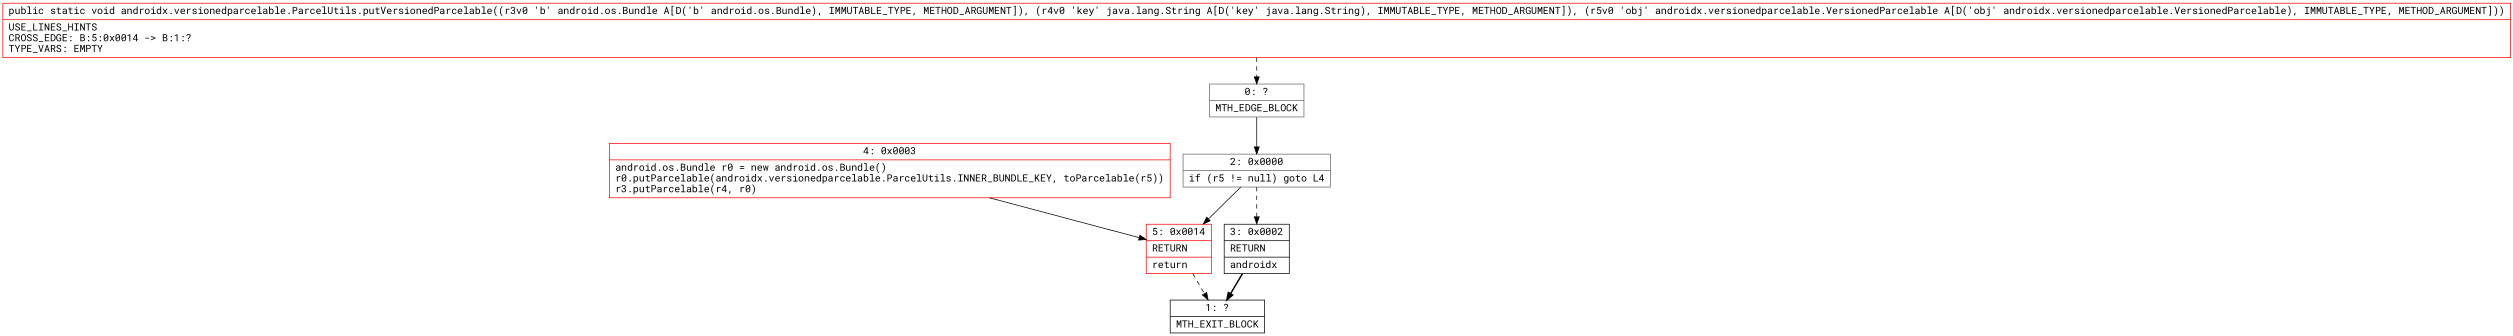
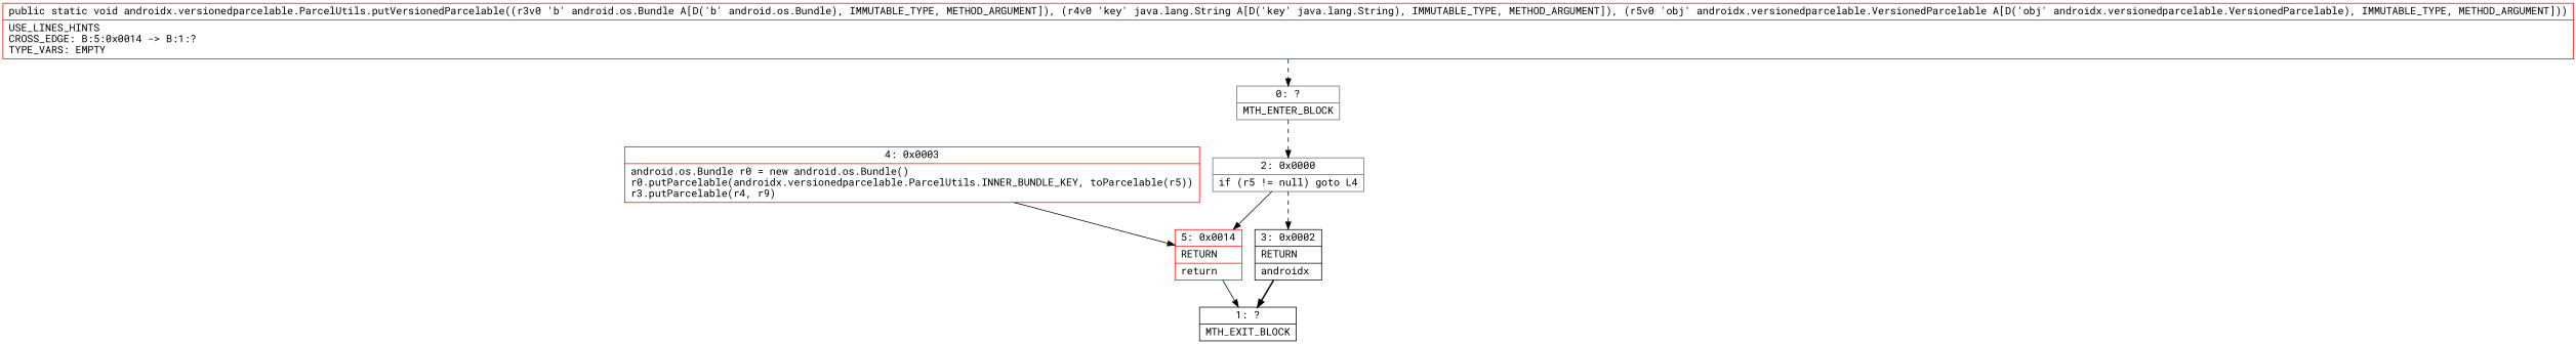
  digraph {
    fontname="Roboto Mono"
    node [color=red fontname="Roboto Mono" shape=record]
    edge [fontname="Roboto Mono" style=dashed]
-   n1 [color=gray40 label="{0\:\ ?|MTH_EDGE_BLOCK\l}"]
+   n1 [color=gray40 label="{0\:\ ?|MTH_ENTER_BLOCK\l}"]
    n2 [color=gray40 label="{2\:\ 0x0000|if (r5 != null) goto L4\l}"]
    n3 [color=black label="{3\:\ 0x0002|RETURN\l|androidx\l}"]
    n4 [label="{5\:\ 0x0014|RETURN\l|return\l}"]
    n5 [color=black label="{1\:\ ?|MTH_EXIT_BLOCK\l}"]
-   n6 [label="{4\:\ 0x0003|android.os.Bundle r0 = new android.os.Bundle()\lr0.putParcelable(androidx.versionedparcelable.ParcelUtils.INNER_BUNDLE_KEY, toParcelable(r5))\lr3.putParcelable(r4, r0)\l}"]
+   n6 [label="{4\:\ 0x0003|android.os.Bundle r0 = new android.os.Bundle()\lr0.putParcelable(androidx.versionedparcelable.ParcelUtils.INNER_BUNDLE_KEY, toParcelable(r5))\lr3.putParcelable(r4, r9)\l}"]
    n7 [label="{public static void androidx.versionedparcelable.ParcelUtils.putVersionedParcelable((r3v0 'b' android.os.Bundle A[D('b' android.os.Bundle), IMMUTABLE_TYPE, METHOD_ARGUMENT]), (r4v0 'key' java.lang.String A[D('key' java.lang.String), IMMUTABLE_TYPE, METHOD_ARGUMENT]), (r5v0 'obj' androidx.versionedparcelable.VersionedParcelable A[D('obj' androidx.versionedparcelable.VersionedParcelable), IMMUTABLE_TYPE, METHOD_ARGUMENT]))  | USE_LINES_HINTS\lCROSS_EDGE: B:5:0x0014 \-\> B:1:?\lTYPE_VARS: EMPTY\l}"]
-   n1 -> n2 [style=solid]
+   n1 -> n2
    n2 -> n3
    n2 -> n4 [style=solid]
    n3 -> n5 [style=bold]
-   n4 -> n5
+   n4 -> n5 [style=solid]
    n6 -> n4 [style=solid]
    n7 -> n1
  }
